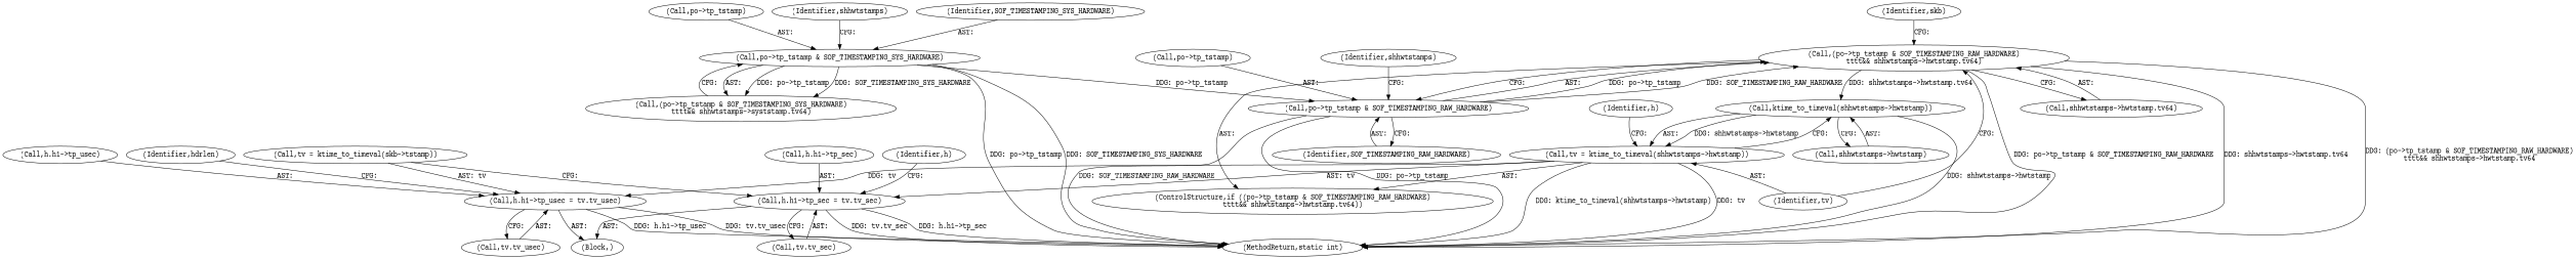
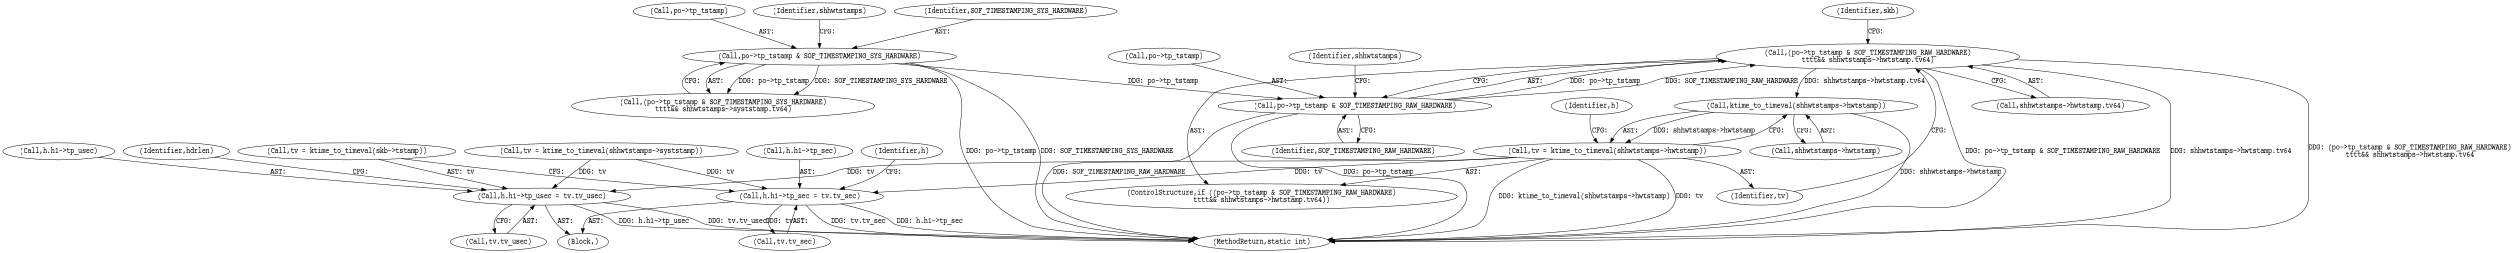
  digraph {
    fontname="Courier Prime"
    node [fontname="Courier Prime"]
    edge [fontname="Courier Prime"]
    n1 [label="(Call,(po->tp_tstamp & SOF_TIMESTAMPING_RAW_HARDWARE)\n\t\t\t\t&& shhwtstamps->hwtstamp.tv64)"]
    n2 [label="(Call,po->tp_tstamp & SOF_TIMESTAMPING_RAW_HARDWARE)"]
    n3 [label="(Call,ktime_to_timeval(shhwtstamps->hwtstamp))"]
    n4 [label="(MethodReturn,static int)"]
    n5 [label="(Call,shhwtstamps->hwtstamp.tv64)"]
    n6 [label="(ControlStructure,if ((po->tp_tstamp & SOF_TIMESTAMPING_RAW_HARDWARE)\n\t\t\t\t&& shhwtstamps->hwtstamp.tv64))"]
    n7 [label="(Identifier,SOF_TIMESTAMPING_RAW_HARDWARE)"]
    n8 [label="(Call,tv = ktime_to_timeval(shhwtstamps->hwtstamp))"]
    n9 [label="(Call,shhwtstamps->hwtstamp)"]
    n10 [label="(Call,po->tp_tstamp & SOF_TIMESTAMPING_SYS_HARDWARE)"]
    n11 [label="(Call,(po->tp_tstamp & SOF_TIMESTAMPING_SYS_HARDWARE)\n\t\t\t\t&& shhwtstamps->syststamp.tv64)"]
    n12 [label="(Identifier,SOF_TIMESTAMPING_SYS_HARDWARE)"]
    n13 [label="(Call,h.h1->tp_sec = tv.tv_sec)"]
    n14 [label="(Call,h.h1->tp_usec = tv.tv_usec)"]
    n15 [label="(Block,)"]
    n16 [label="(Call,tv.tv_sec)"]
    n17 [label="(Call,tv.tv_usec)"]
    n18 [label="(Identifier,tv)"]
    n19 [label="(Call,h.h1->tp_usec)"]
+   n20 [label="(Call,tv = ktime_to_timeval(shhwtstamps->syststamp))"]
    n21 [label="(Call,tv = ktime_to_timeval(skb->tstamp))"]
    n22 [label="(Identifier,skb)"]
    n23 [label="(Call,h.h1->tp_sec)"]
    n24 [label="(Call,po->tp_tstamp)"]
    n25 [label="(Identifier,h)"]
    n26 [label="(Identifier,h)"]
    n27 [label="(Identifier,shhwtstamps)"]
    n28 [label="(Identifier,hdrlen)"]
    n29 [label="(Call,po->tp_tstamp)"]
    n30 [label="(Identifier,shhwtstamps)"]
    n1 -> n2 [label="CFG: "]
    n1 -> n3 [label="DDG: shhwtstamps->hwtstamp.tv64"]
    n1 -> n4 [label="DDG: po->tp_tstamp & SOF_TIMESTAMPING_RAW_HARDWARE"]
    n1 -> n4 [label="DDG: shhwtstamps->hwtstamp.tv64"]
    n1 -> n4 [label="DDG: (po->tp_tstamp & SOF_TIMESTAMPING_RAW_HARDWARE)\n\t\t\t\t&& shhwtstamps->hwtstamp.tv64"]
    n1 -> n5 [label="CFG: "]
    n1 -> n6 [label="AST: "]
    n2 -> n1 [label="AST: "]
    n2 -> n1 [label="DDG: po->tp_tstamp"]
    n2 -> n1 [label="DDG: SOF_TIMESTAMPING_RAW_HARDWARE"]
    n2 -> n4 [label="DDG: SOF_TIMESTAMPING_RAW_HARDWARE"]
    n2 -> n4 [label="DDG: po->tp_tstamp"]
    n2 -> n7 [label="CFG: "]
    n3 -> n4 [label="DDG: shhwtstamps->hwtstamp"]
    n3 -> n8 [label="AST: "]
    n3 -> n8 [label="DDG: shhwtstamps->hwtstamp"]
    n3 -> n9 [label="CFG: "]
    n5 -> n1 [label="AST: "]
    n7 -> n2 [label="AST: "]
    n8 -> n3 [label="CFG: "]
    n8 -> n4 [label="DDG: ktime_to_timeval(shhwtstamps->hwtstamp)"]
    n8 -> n4 [label="DDG: tv"]
    n8 -> n6 [label="AST: "]
-   n8 -> n13 [label="AST: tv"]
+   n8 -> n13 [label="DDG: tv"]
    n8 -> n14 [label="DDG: tv"]
    n9 -> n3 [label="AST: "]
    n10 -> n2 [label="DDG: po->tp_tstamp"]
    n10 -> n4 [label="DDG: po->tp_tstamp"]
    n10 -> n4 [label="DDG: SOF_TIMESTAMPING_SYS_HARDWARE"]
    n10 -> n11 [label="AST: "]
    n10 -> n11 [label="DDG: po->tp_tstamp"]
    n10 -> n11 [label="DDG: SOF_TIMESTAMPING_SYS_HARDWARE"]
    n11 -> n10 [label="CFG: "]
    n12 -> n10 [label="AST: "]
    n13 -> n4 [label="DDG: tv.tv_sec"]
    n13 -> n4 [label="DDG: h.h1->tp_sec"]
    n13 -> n15 [label="AST: "]
-   n13 -> n16 [label="CFG: "]
+   n13 -> n16 [label="DDG: tv"]
    n14 -> n4 [label="DDG: h.h1->tp_usec"]
    n14 -> n4 [label="DDG: tv.tv_usec"]
    n14 -> n15 [label="AST: "]
    n14 -> n17 [label="CFG: "]
    n16 -> n13 [label="AST: "]
    n17 -> n14 [label="AST: "]
    n18 -> n1 [label="CFG: "]
-   n18 -> n8 [label="AST: "]
+   n8 -> n18 [label="AST: "]
    n19 -> n14 [label="AST: "]
+   n20 -> n13 [label="DDG: tv"]
+   n20 -> n14 [label="DDG: tv"]
    n21 -> n13 [label="CFG: "]
    n21 -> n14 [label="AST: tv"]
    n22 -> n1 [label="CFG: "]
    n23 -> n13 [label="AST: "]
    n24 -> n2 [label="AST: "]
    n25 -> n13 [label="CFG: "]
    n26 -> n8 [label="CFG: "]
    n27 -> n2 [label="CFG: "]
    n28 -> n14 [label="CFG: "]
    n29 -> n10 [label="AST: "]
    n30 -> n10 [label="CFG: "]
  }
